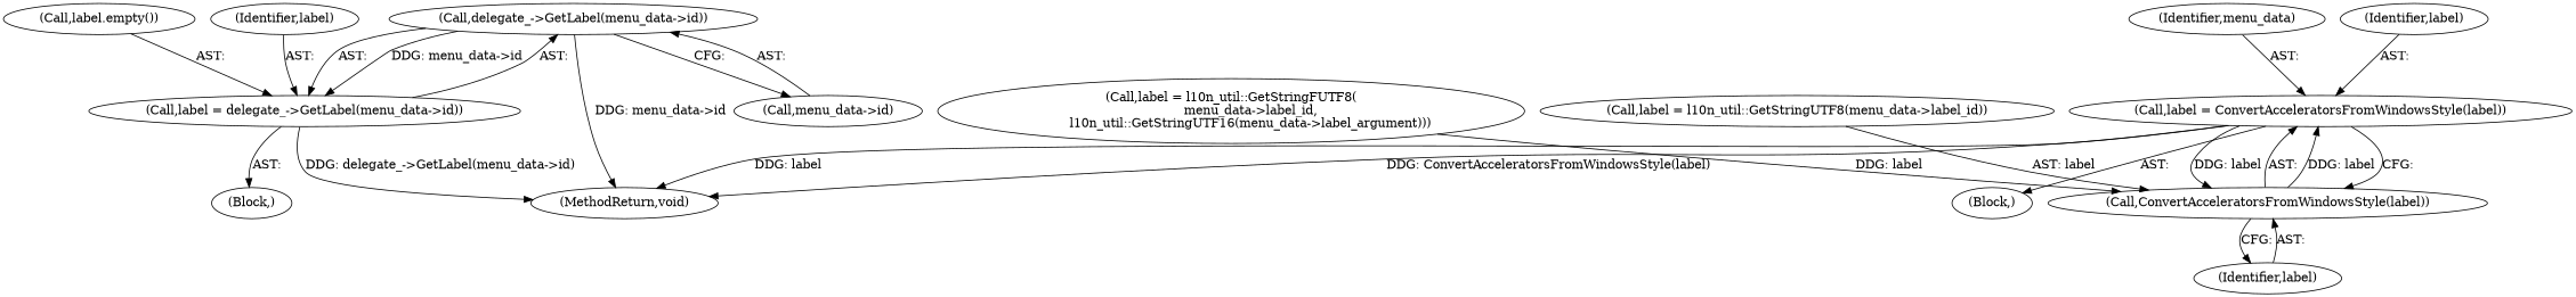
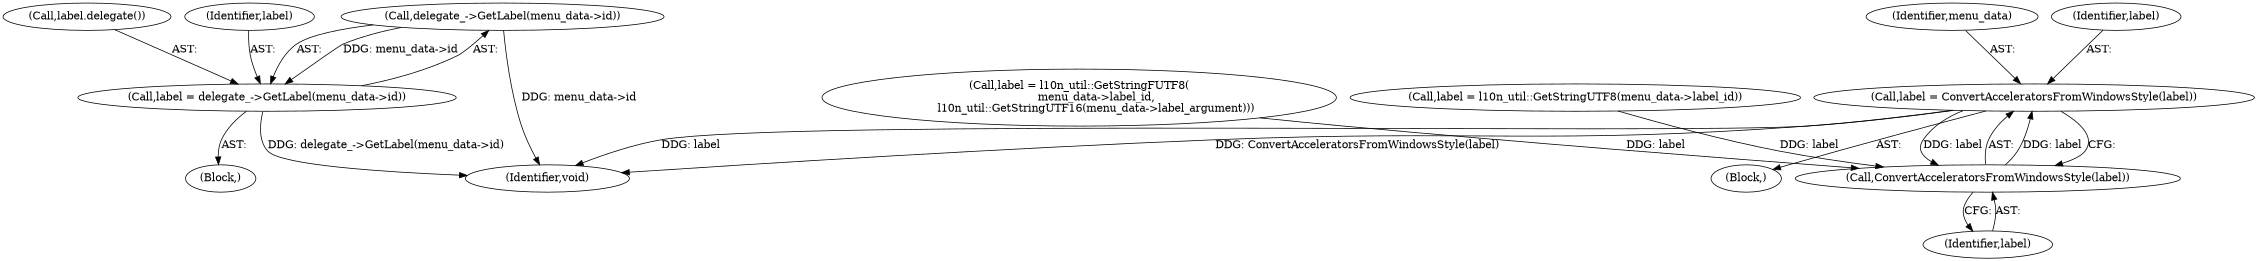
  digraph {
    n1 [label="(Call,delegate_->GetLabel(menu_data->id))"]
    n2 [label="(Call,label = delegate_->GetLabel(menu_data->id))"]
-   n3 [label="(Call,menu_data->id)"]
-   n4 [label="(MethodReturn,void)"]
+   n4 [label="(Identifier,void)"]
    n5 [label="(Block,)"]
    n6 [label="(Call,ConvertAcceleratorsFromWindowsStyle(label))"]
    n7 [label="(Call,label = ConvertAcceleratorsFromWindowsStyle(label))"]
    n8 [label="(Identifier,label)"]
    n9 [label="(Block,)"]
-   n10 [label="(Call,label.empty())"]
+   n10 [label="(Call,label.delegate())"]
    n11 [label="(Identifier,menu_data)"]
    n12 [label="(Identifier,label)"]
    n13 [label="(Call,label = l10n_util::GetStringFUTF8(\n          menu_data->label_id,\n          l10n_util::GetStringUTF16(menu_data->label_argument)))"]
    n14 [label="(Identifier,label)"]
    n15 [label="(Call,label = l10n_util::GetStringUTF8(menu_data->label_id))"]
    n1 -> n2 [label="AST: "]
    n1 -> n2 [label="DDG: menu_data->id"]
-   n1 -> n3 [label="CFG: "]
    n1 -> n4 [label="DDG: menu_data->id"]
    n2 -> n1 [label="AST: "]
    n2 -> n4 [label="DDG: delegate_->GetLabel(menu_data->id)"]
    n2 -> n5 [label="AST: "]
-   n3 -> n1 [label="AST: "]
    n6 -> n7 [label="AST: "]
    n6 -> n7 [label="DDG: label"]
    n6 -> n8 [label="CFG: "]
    n7 -> n4 [label="DDG: label"]
    n7 -> n4 [label="DDG: ConvertAcceleratorsFromWindowsStyle(label)"]
    n7 -> n6 [label="CFG: "]
    n7 -> n6 [label="DDG: label"]
    n7 -> n9 [label="AST: "]
    n8 -> n6 [label="AST: "]
    n10 -> n2 [label="AST: "]
    n11 -> n7 [label="AST: "]
    n12 -> n7 [label="AST: "]
    n13 -> n6 [label="DDG: label"]
    n14 -> n2 [label="AST: "]
-   n15 -> n6 [label="AST: label"]
+   n15 -> n6 [label="DDG: label"]
  }
